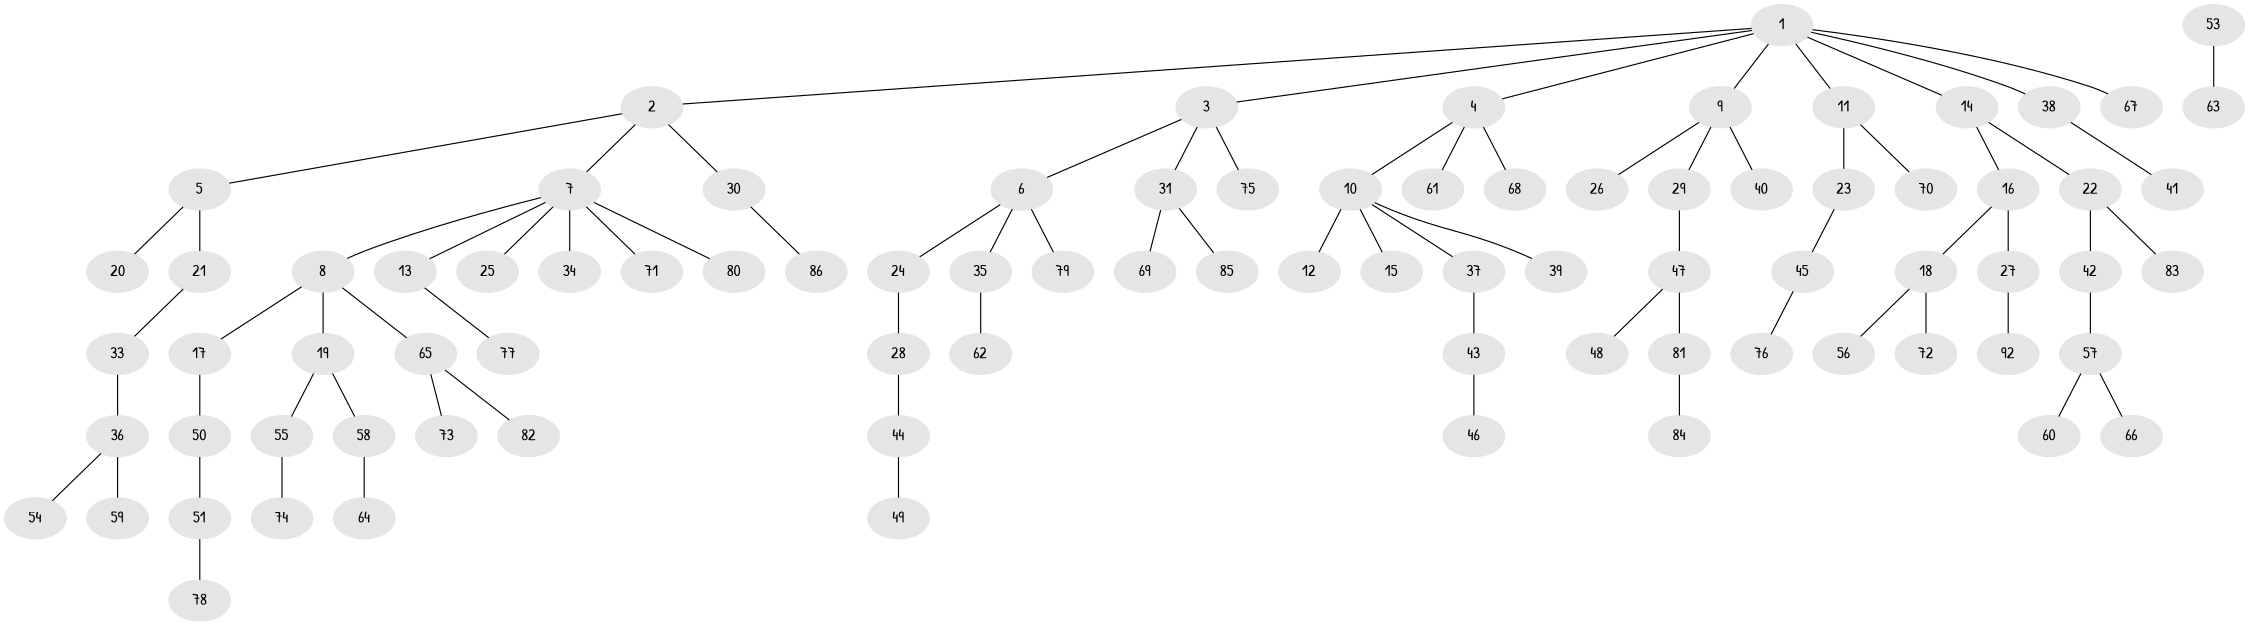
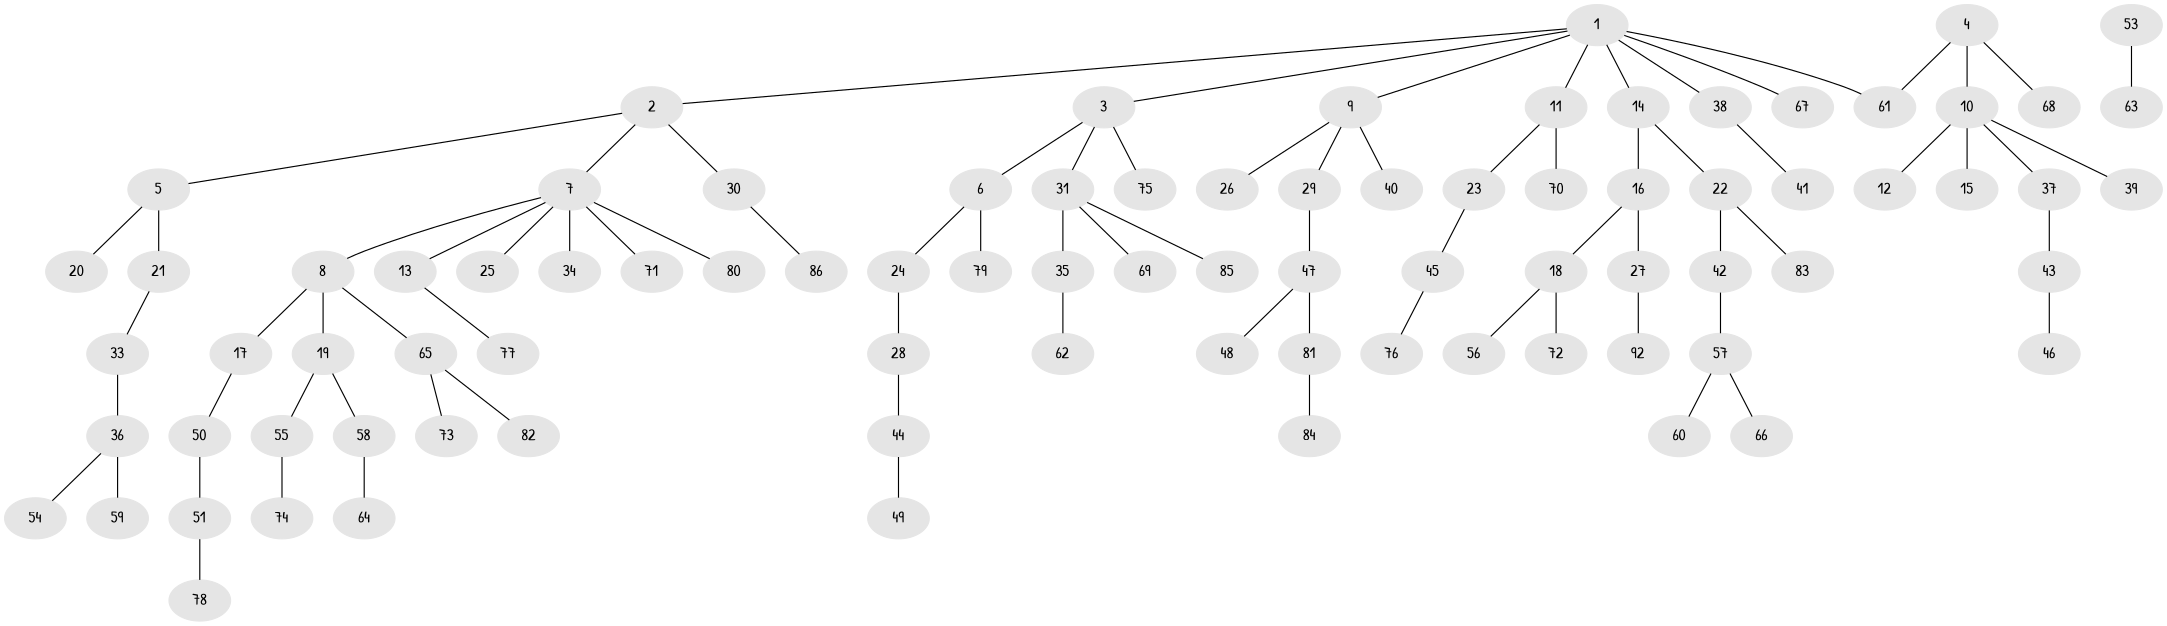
  graph {
    fontname="Patrick Hand"
    node [color=gray90 fontname="Patrick Hand" style=filled]
    edge [fontname="Patrick Hand"]
    1
    2
    3
    4
    9
    11
    14
    38
    67
    5
    7
    30
    6
    31
    75
    10
    61
    68
    26
    29
    40
    23
    70
    16
    22
    41
    20
    21
    8
    13
    25
    34
    71
    80
    86
    53
    63
    24
    35
    79
    69
    85
    12
    15
    37
    39
    33
    28
    62
    17
    19
    65
    77
    50
    55
    58
    73
    82
    47
    43
    45
    18
    27
    42
    83
    56
    72
    n68 [label=92]
    51
    74
    64
    36
    54
    59
    57
    76
    44
    49
    48
    81
    46
    60
    66
    84
    78
    1 -- 2
    1 -- 3
-   1 -- 4
+   1 -- 61
    1 -- 9
    1 -- 11
    1 -- 14
    1 -- 38
    1 -- 67
    2 -- 5
    2 -- 7
    2 -- 30
    3 -- 6
    3 -- 31
    3 -- 75
    4 -- 10
    4 -- 61
    4 -- 68
    9 -- 26
    9 -- 29
    9 -- 40
    11 -- 23
    11 -- 70
    14 -- 16
    14 -- 22
    38 -- 41
    5 -- 20
    5 -- 21
    7 -- 8
    7 -- 13
    7 -- 25
    7 -- 34
    7 -- 71
    7 -- 80
    30 -- 86
    6 -- 24
-   6 -- 35
+   31 -- 35
    6 -- 79
    31 -- 69
    31 -- 85
    10 -- 12
    10 -- 15
    10 -- 37
    10 -- 39
    29 -- 47
    23 -- 45
    16 -- 18
    16 -- 27
    22 -- 42
    22 -- 83
    21 -- 33
    8 -- 17
    8 -- 19
    8 -- 65
    13 -- 77
    53 -- 63
    24 -- 28
    35 -- 62
    37 -- 43
    33 -- 36
    28 -- 44
    17 -- 50
    19 -- 55
    19 -- 58
    65 -- 73
    65 -- 82
    50 -- 51
    55 -- 74
    58 -- 64
    47 -- 48
    47 -- 81
    43 -- 46
    45 -- 76
    18 -- 56
    18 -- 72
    27 -- n68
    42 -- 57
    51 -- 78
    36 -- 54
    36 -- 59
    57 -- 60
    57 -- 66
    44 -- 49
    81 -- 84
  }
